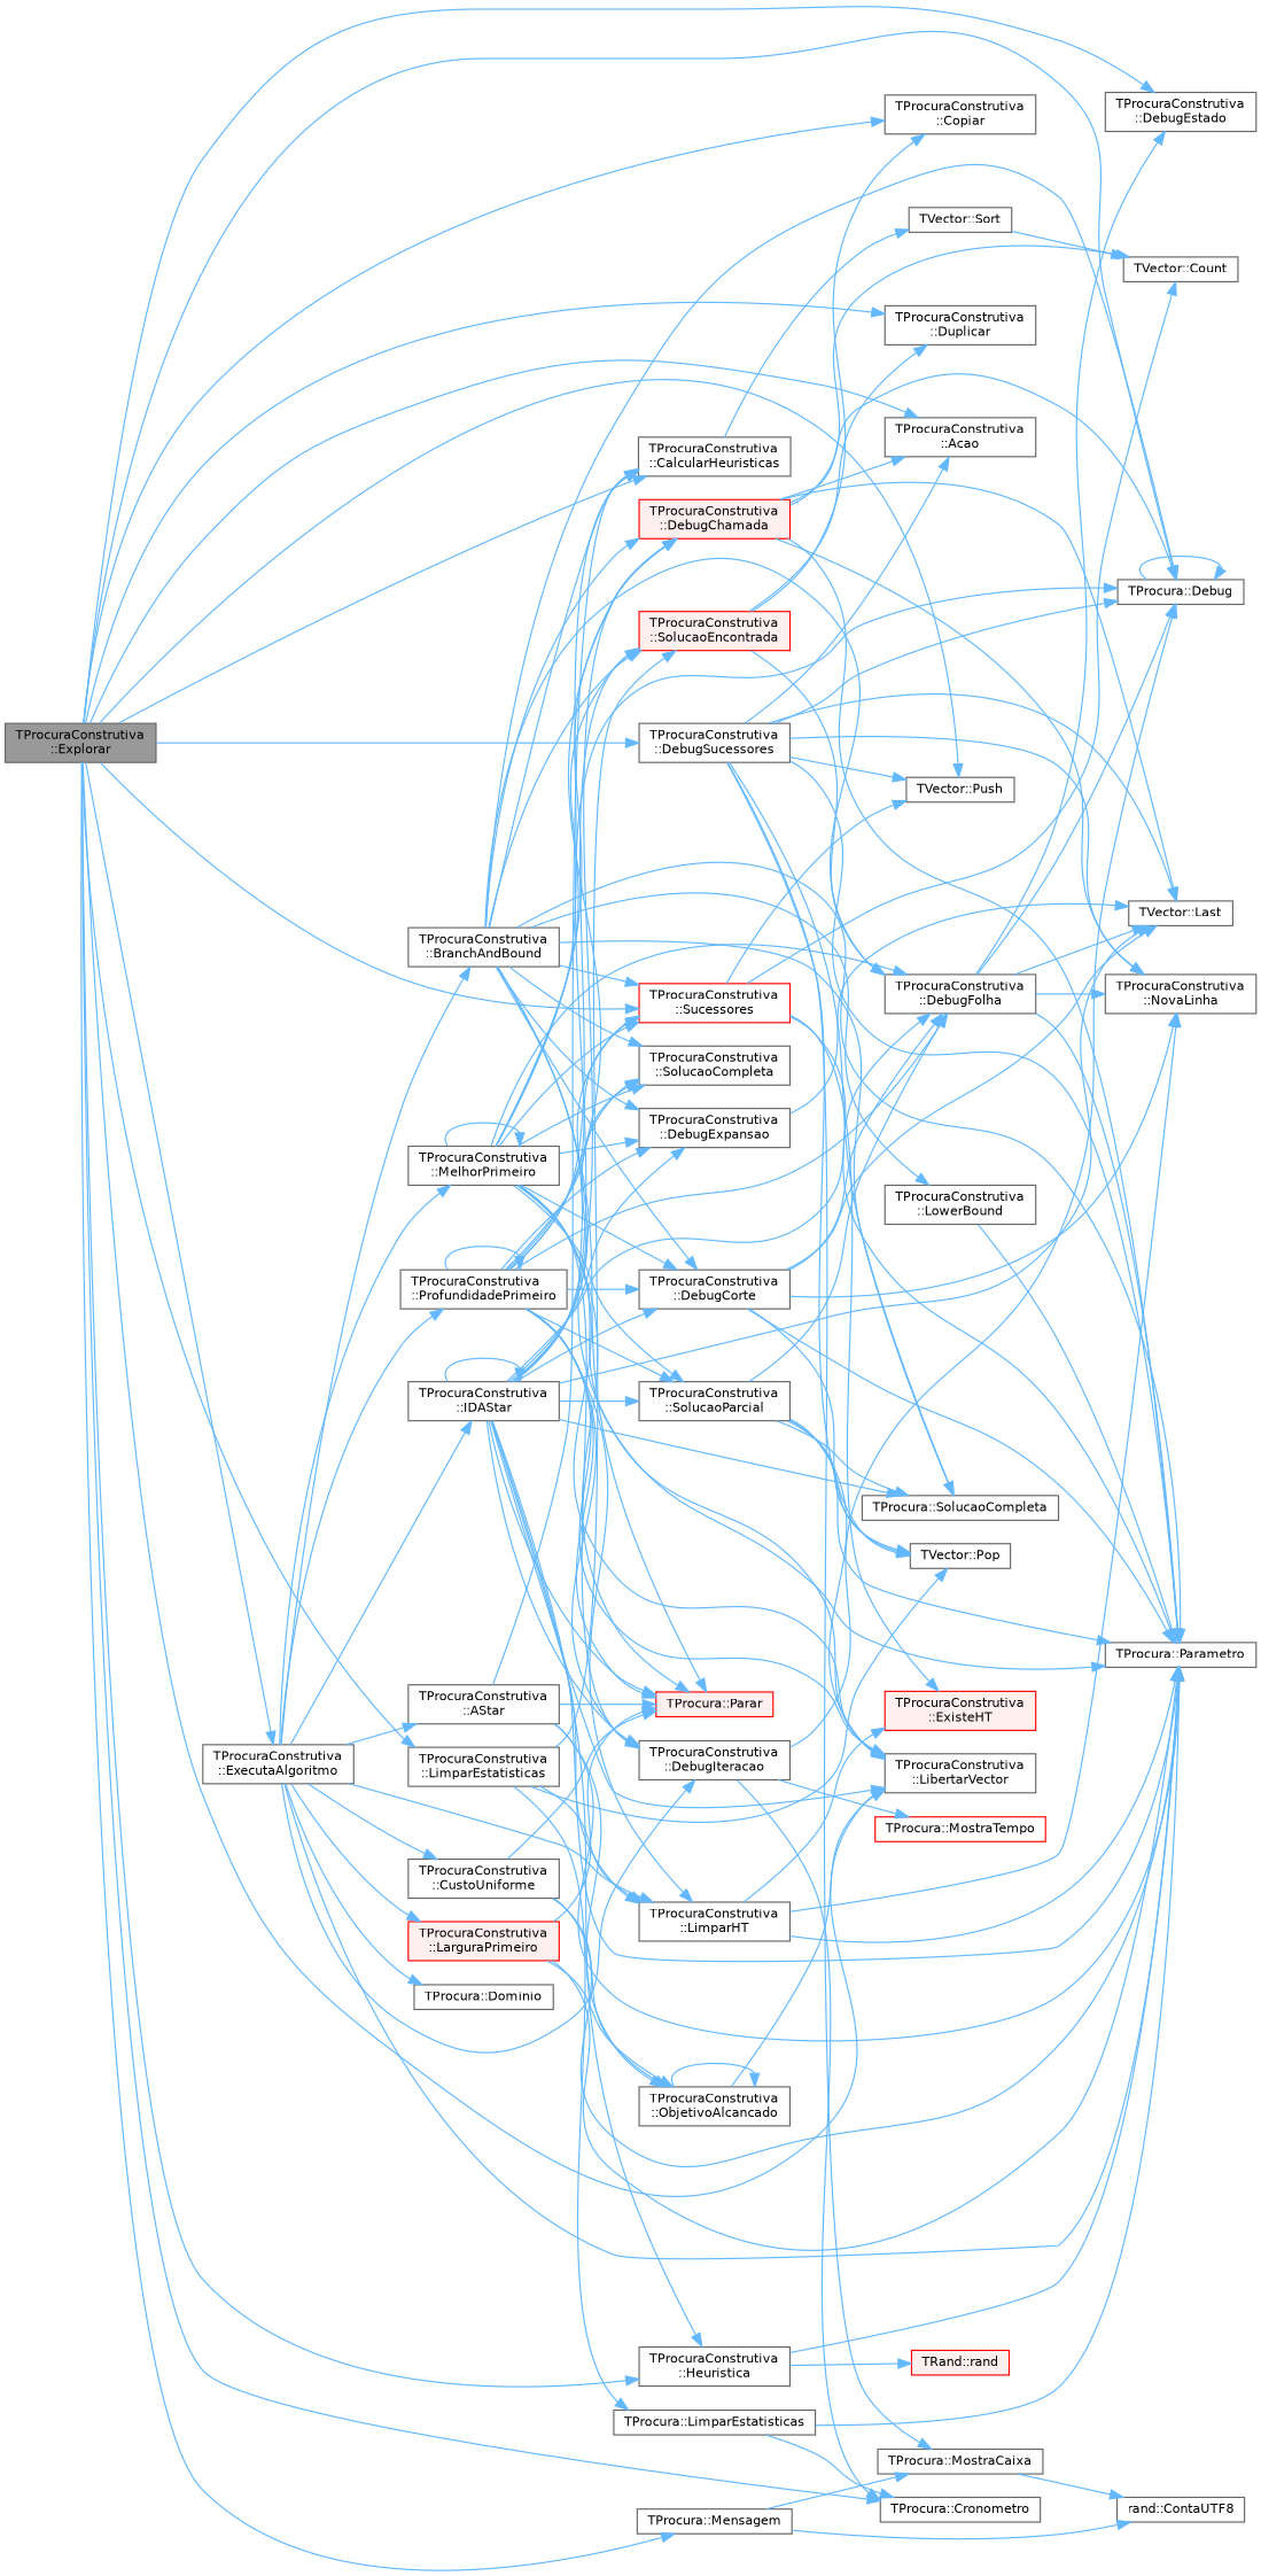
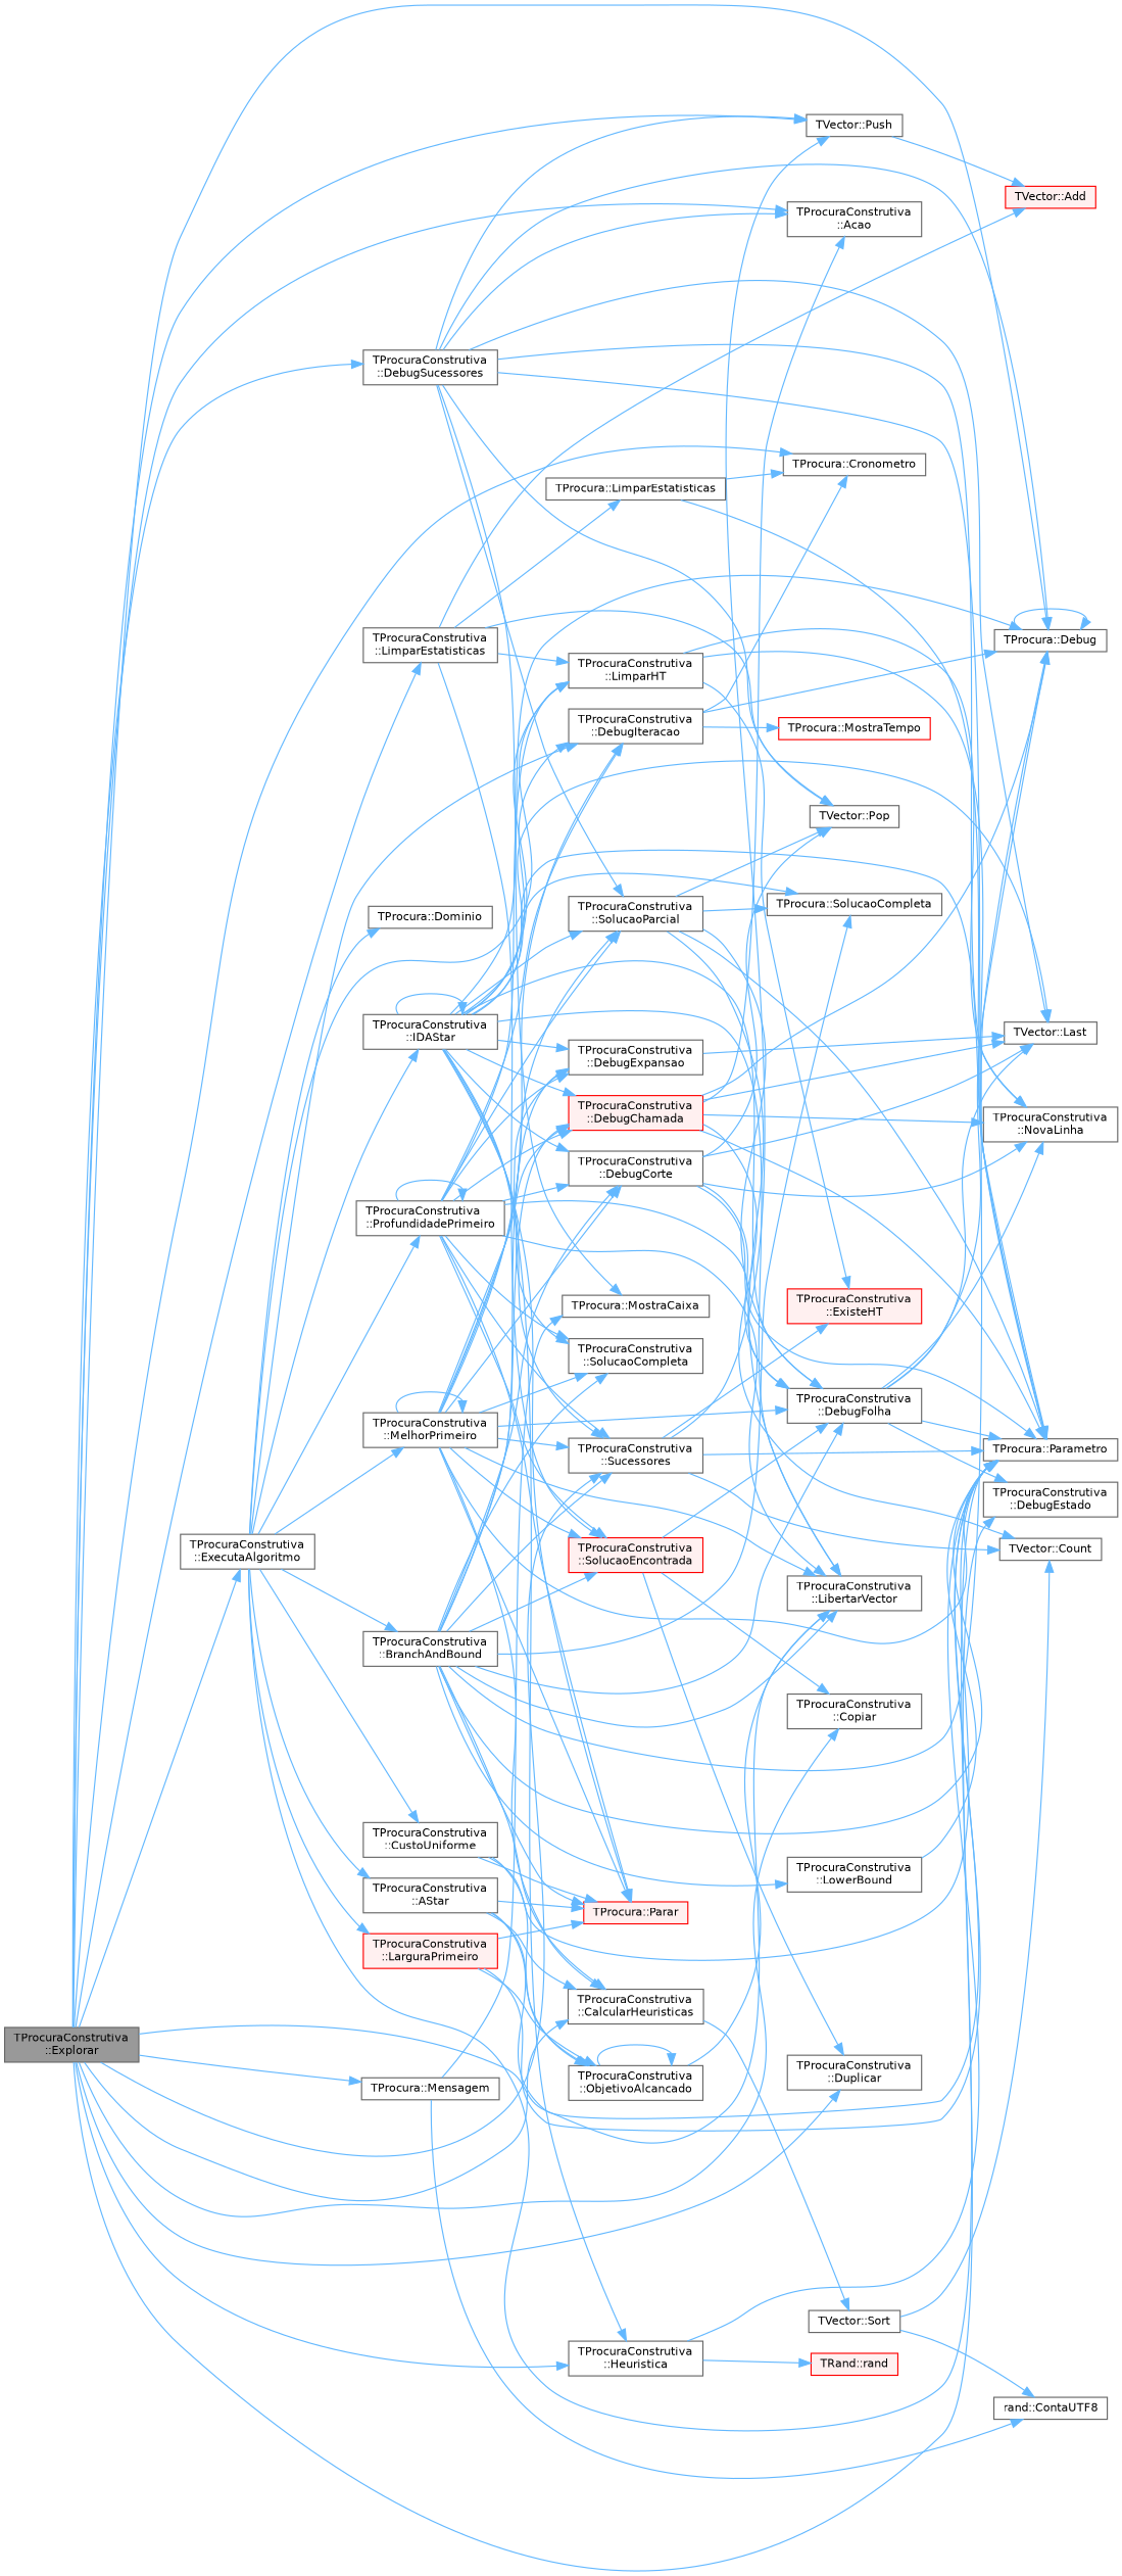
  digraph {
    rankdir=LR
    node [color=grey40 fillcolor=white fontname=Helvetica fontsize=10 shape=box style=filled]
    edge [color=steelblue1 fontname=Helvetica fontsize=10 labelfontname=Helvetica labelfontsize=10 style=solid]
    n1 [color=gray40 fillcolor=grey60 fontcolor=black height=0.2 label="TProcuraConstrutiva\l::Explorar" width=0.4]
    n2 [height=0.2 label="TProcuraConstrutiva\l::Acao" width=0.4]
    n3 [height=0.2 label="TProcuraConstrutiva\l::CalcularHeuristicas" width=0.4]
    n4 [height=0.2 label="TProcuraConstrutiva\l::Copiar" width=0.4]
    n5 [height=0.2 label="TProcura::Cronometro" width=0.4]
    n6 [height=0.2 label="TProcura::Debug" width=0.4]
    n7 [height=0.2 label="TProcuraConstrutiva\l::DebugEstado" width=0.4]
    n8 [height=0.2 label="TProcuraConstrutiva\l::DebugSucessores" width=0.4]
    n9 [height=0.2 label="TVector::Push" width=0.4]
    n10 [height=0.2 label="TProcuraConstrutiva\l::Duplicar" width=0.4]
    n11 [height=0.2 label="TProcuraConstrutiva\l::ExecutaAlgoritmo" width=0.4]
    n12 [height=0.2 label="TProcuraConstrutiva\l::LibertarVector" width=0.4]
-   n13 [color=red height=0.2 label="TProcuraConstrutiva\l::Sucessores" width=0.4]
+   n13 [height=0.2 label="TProcuraConstrutiva\l::Sucessores" width=0.4]
    n14 [height=0.2 label="TProcuraConstrutiva\l::Heuristica" width=0.4]
    n15 [height=0.2 label="TProcuraConstrutiva\l::LimparEstatisticas" width=0.4]
    n16 [height=0.2 label="TProcura::Mensagem" width=0.4]
    n17 [height=0.2 label="TVector::Sort" width=0.4]
    n18 [height=0.2 label="TVector::Last" width=0.4]
    n19 [height=0.2 label="TProcura::MostraCaixa" width=0.4]
    n20 [height=0.2 label="TProcura::SolucaoCompleta" width=0.4]
    n21 [height=0.2 label="TProcuraConstrutiva\l::NovaLinha" width=0.4]
    n22 [height=0.2 label="TProcura::Parametro" width=0.4]
    n23 [height=0.2 label="TVector::Pop" width=0.4]
+   n24 [color=red fillcolor="#FFF0F0" height=0.2 label="TVector::Add" width=0.4]
    n25 [height=0.2 label="TProcuraConstrutiva\l::AStar" width=0.4]
    n26 [height=0.2 label="TProcuraConstrutiva\l::BranchAndBound" width=0.4]
    n27 [height=0.2 label="TProcuraConstrutiva\l::CustoUniforme" width=0.4]
    n28 [height=0.2 label="TProcuraConstrutiva\l::DebugIteracao" width=0.4]
    n29 [height=0.2 label="TProcura::Dominio" width=0.4]
    n30 [height=0.2 label="TProcuraConstrutiva\l::IDAStar" width=0.4]
    n31 [height=0.2 label="TProcuraConstrutiva\l::LimparHT" width=0.4]
    n32 [color=red fillcolor="#FFF0F0" height=0.2 label="TProcuraConstrutiva\l::LarguraPrimeiro" width=0.4]
    n33 [height=0.2 label="TProcuraConstrutiva\l::MelhorPrimeiro" width=0.4]
    n34 [height=0.2 label="TProcuraConstrutiva\l::ProfundidadePrimeiro" width=0.4]
    n35 [height=0.2 label="TVector::Count" width=0.4]
    n36 [color=red fillcolor="#FFF0F0" height=0.2 label="TProcuraConstrutiva\l::ExisteHT" width=0.4]
    n37 [color=red fillcolor="#FFF0F0" height=0.2 label="TRand::rand" width=0.4]
    n38 [color=red fillcolor="#FFF0F0" height=0.2 label="TProcuraConstrutiva\l::SolucaoEncontrada" width=0.4]
    n39 [height=0.2 label="TProcura::LimparEstatisticas" width=0.4]
    n40 [height=0.2 label="rand::ContaUTF8" width=0.4]
    n41 [height=0.2 label="TProcuraConstrutiva\l::ObjetivoAlcancado" width=0.4]
    n42 [color=red fillcolor="#FFF0F0" height=0.2 label="TProcura::Parar" width=0.4]
    n43 [color=red fillcolor="#FFF0F0" height=0.2 label="TProcuraConstrutiva\l::DebugChamada" width=0.4]
    n44 [height=0.2 label="TProcuraConstrutiva\l::DebugCorte" width=0.4]
    n45 [height=0.2 label="TProcuraConstrutiva\l::DebugFolha" width=0.4]
    n46 [height=0.2 label="TProcuraConstrutiva\l::DebugExpansao" width=0.4]
    n47 [height=0.2 label="TProcuraConstrutiva\l::LowerBound" width=0.4]
    n48 [height=0.2 label="TProcuraConstrutiva\l::SolucaoCompleta" width=0.4]
    n49 [color=red height=0.2 label="TProcura::MostraTempo" width=0.4]
    n50 [height=0.2 label="TProcuraConstrutiva\l::SolucaoParcial" width=0.4]
    n1 -> n2
    n1 -> n3
    n1 -> n4
    n1 -> n5
    n1 -> n6
    n1 -> n7
    n1 -> n8
    n1 -> n9
    n1 -> n10
    n1 -> n11
    n1 -> n12
    n1 -> n13
    n1 -> n14
    n1 -> n15
    n1 -> n16
    n3 -> n17
    n6 -> n6
    n8 -> n2
    n8 -> n6
    n8 -> n9
    n8 -> n18
    n8 -> n19
-   n8 -> n20
+   n8 -> n50
    n8 -> n21
    n8 -> n22
    n8 -> n23
+   n9 -> n24
    n11 -> n22
    n11 -> n25
    n11 -> n26
    n11 -> n27
    n11 -> n28
    n11 -> n29
    n11 -> n30
    n11 -> n31
    n11 -> n32
    n11 -> n33
    n11 -> n34
    n13 -> n9
    n13 -> n22
    n13 -> n35
    n13 -> n36
    n14 -> n22
    n14 -> n37
    n15 -> n23
+   n15 -> n24
    n15 -> n31
    n15 -> n38
    n15 -> n39
    n16 -> n19
    n16 -> n40
    n17 -> n35
-   n19 -> n40
+   n17 -> n40
    n25 -> n3
    n25 -> n22
    n25 -> n41
    n25 -> n42
    n26 -> n3
    n26 -> n6
    n26 -> n12
    n26 -> n13
    n26 -> n20
    n26 -> n22
    n26 -> n38
    n26 -> n42
    n26 -> n43
    n26 -> n44
    n26 -> n45
    n26 -> n46
    n26 -> n47
    n26 -> n48
    n27 -> n22
    n27 -> n41
    n27 -> n42
    n28 -> n5
    n28 -> n6
    n28 -> n49
    n30 -> n6
    n30 -> n12
    n30 -> n13
    n30 -> n14
    n30 -> n18
    n30 -> n20
    n30 -> n22
    n30 -> n28
    n30 -> n30
    n30 -> n31
    n30 -> n42
    n30 -> n43
    n30 -> n44
    n30 -> n45
    n30 -> n46
    n30 -> n48
    n30 -> n50
    n31 -> n21
    n31 -> n22
    n31 -> n36
    n32 -> n22
    n32 -> n41
    n32 -> n42
    n33 -> n3
    n33 -> n12
    n33 -> n13
    n33 -> n22
    n33 -> n28
    n33 -> n33
    n33 -> n38
    n33 -> n42
    n33 -> n43
    n33 -> n44
    n33 -> n45
    n33 -> n46
    n33 -> n48
    n33 -> n50
    n34 -> n12
    n34 -> n13
    n34 -> n28
    n34 -> n31
    n34 -> n34
    n34 -> n38
    n34 -> n42
    n34 -> n43
    n34 -> n44
    n34 -> n45
    n34 -> n46
    n34 -> n48
    n34 -> n50
    n38 -> n4
    n38 -> n10
    n38 -> n45
    n39 -> n5
    n39 -> n22
    n41 -> n12
    n41 -> n41
    n43 -> n2
    n43 -> n6
    n43 -> n18
    n43 -> n21
    n43 -> n22
    n43 -> n35
    n44 -> n18
    n44 -> n21
    n44 -> n22
    n44 -> n23
    n44 -> n45
    n45 -> n6
    n45 -> n7
    n45 -> n18
    n45 -> n21
    n45 -> n22
    n46 -> n18
    n47 -> n22
    n50 -> n12
    n50 -> n20
    n50 -> n22
    n50 -> n23
    n50 -> n45
  }
